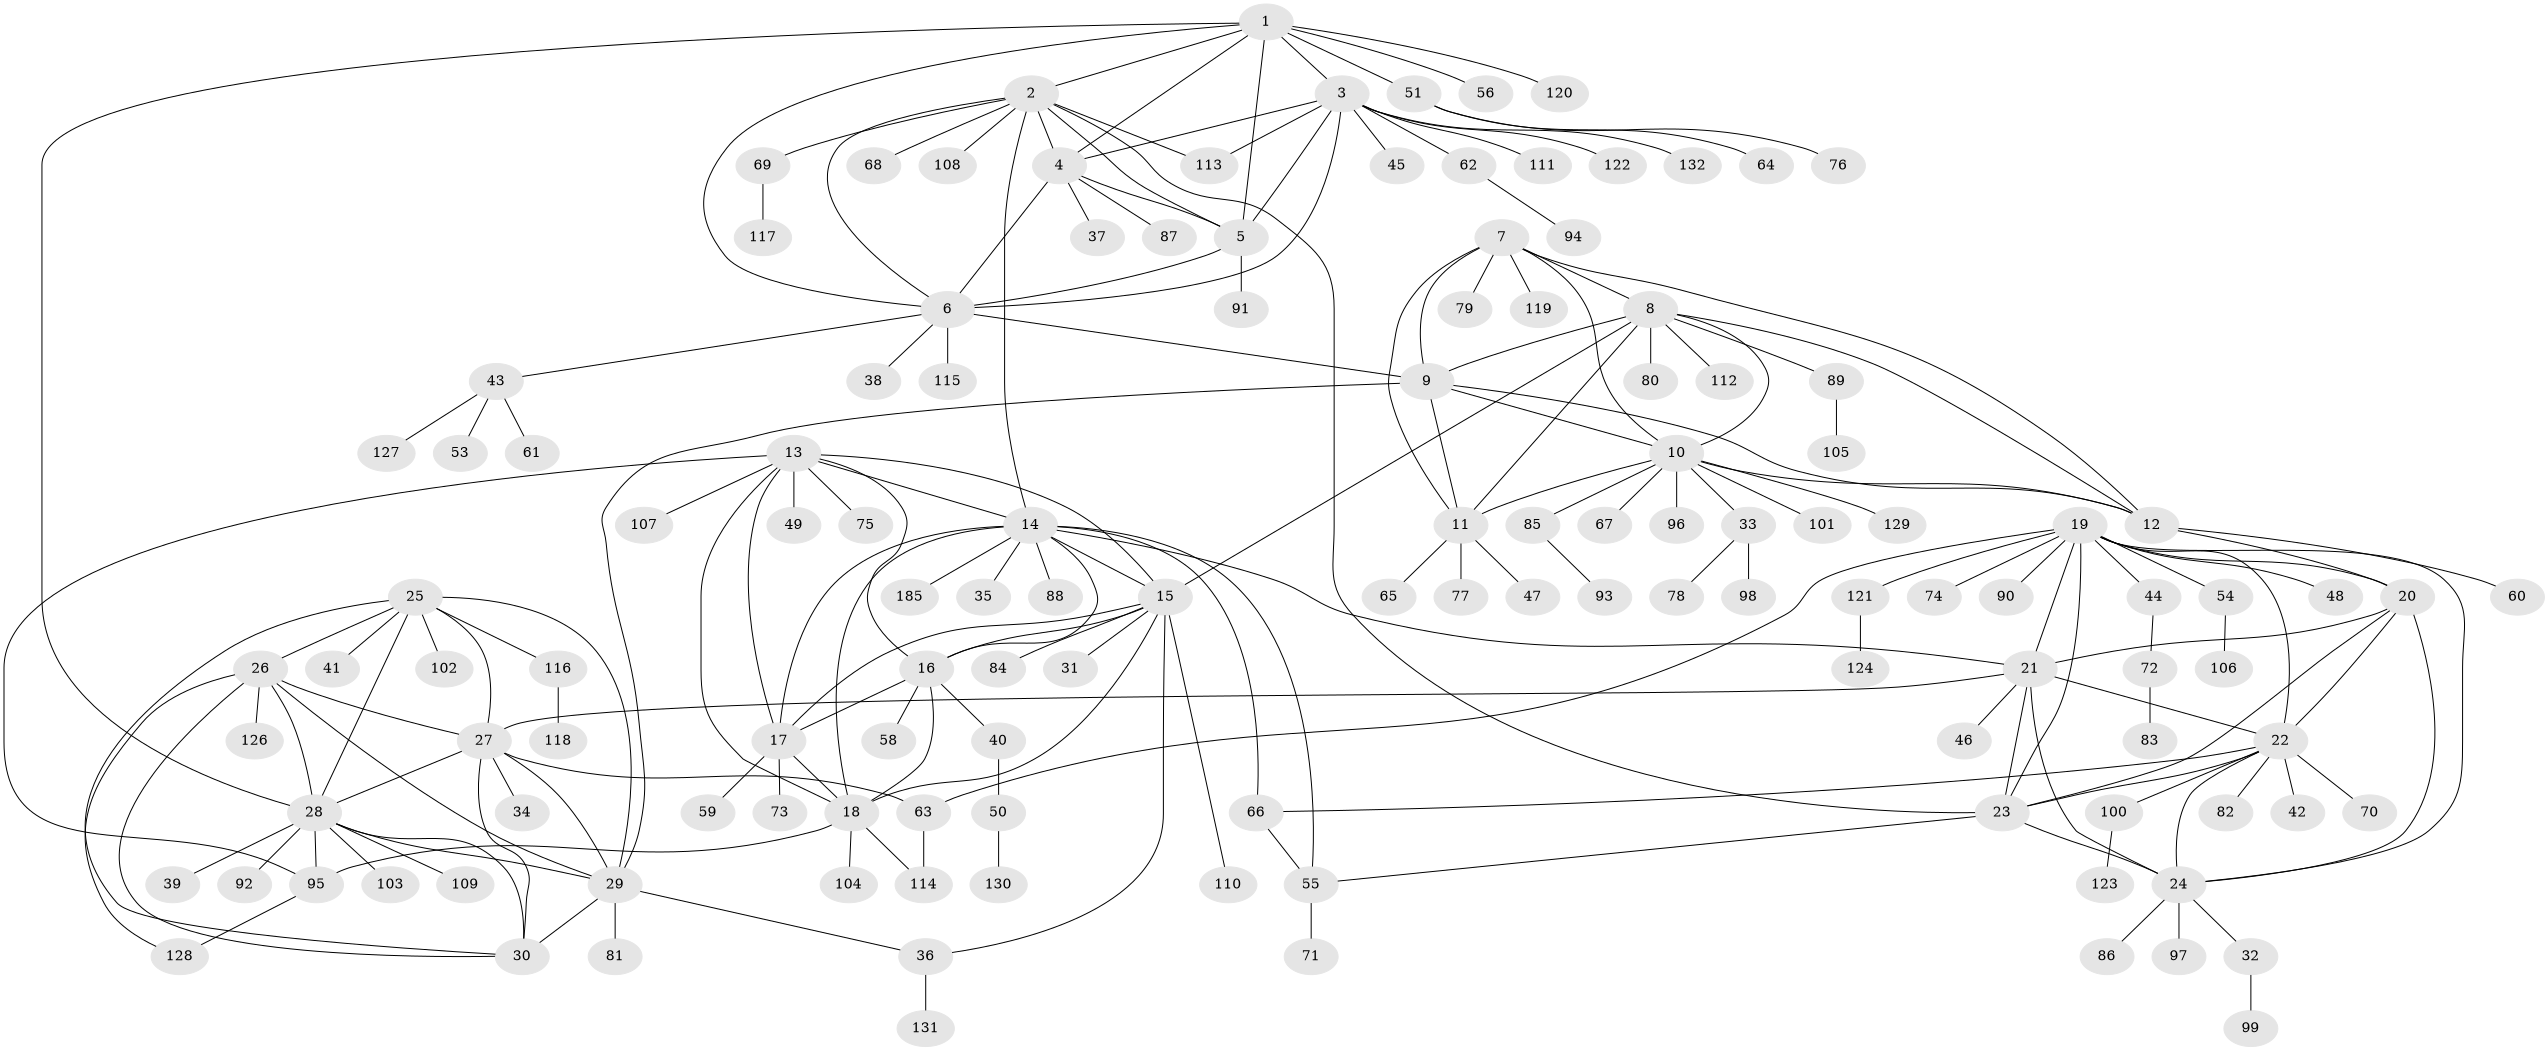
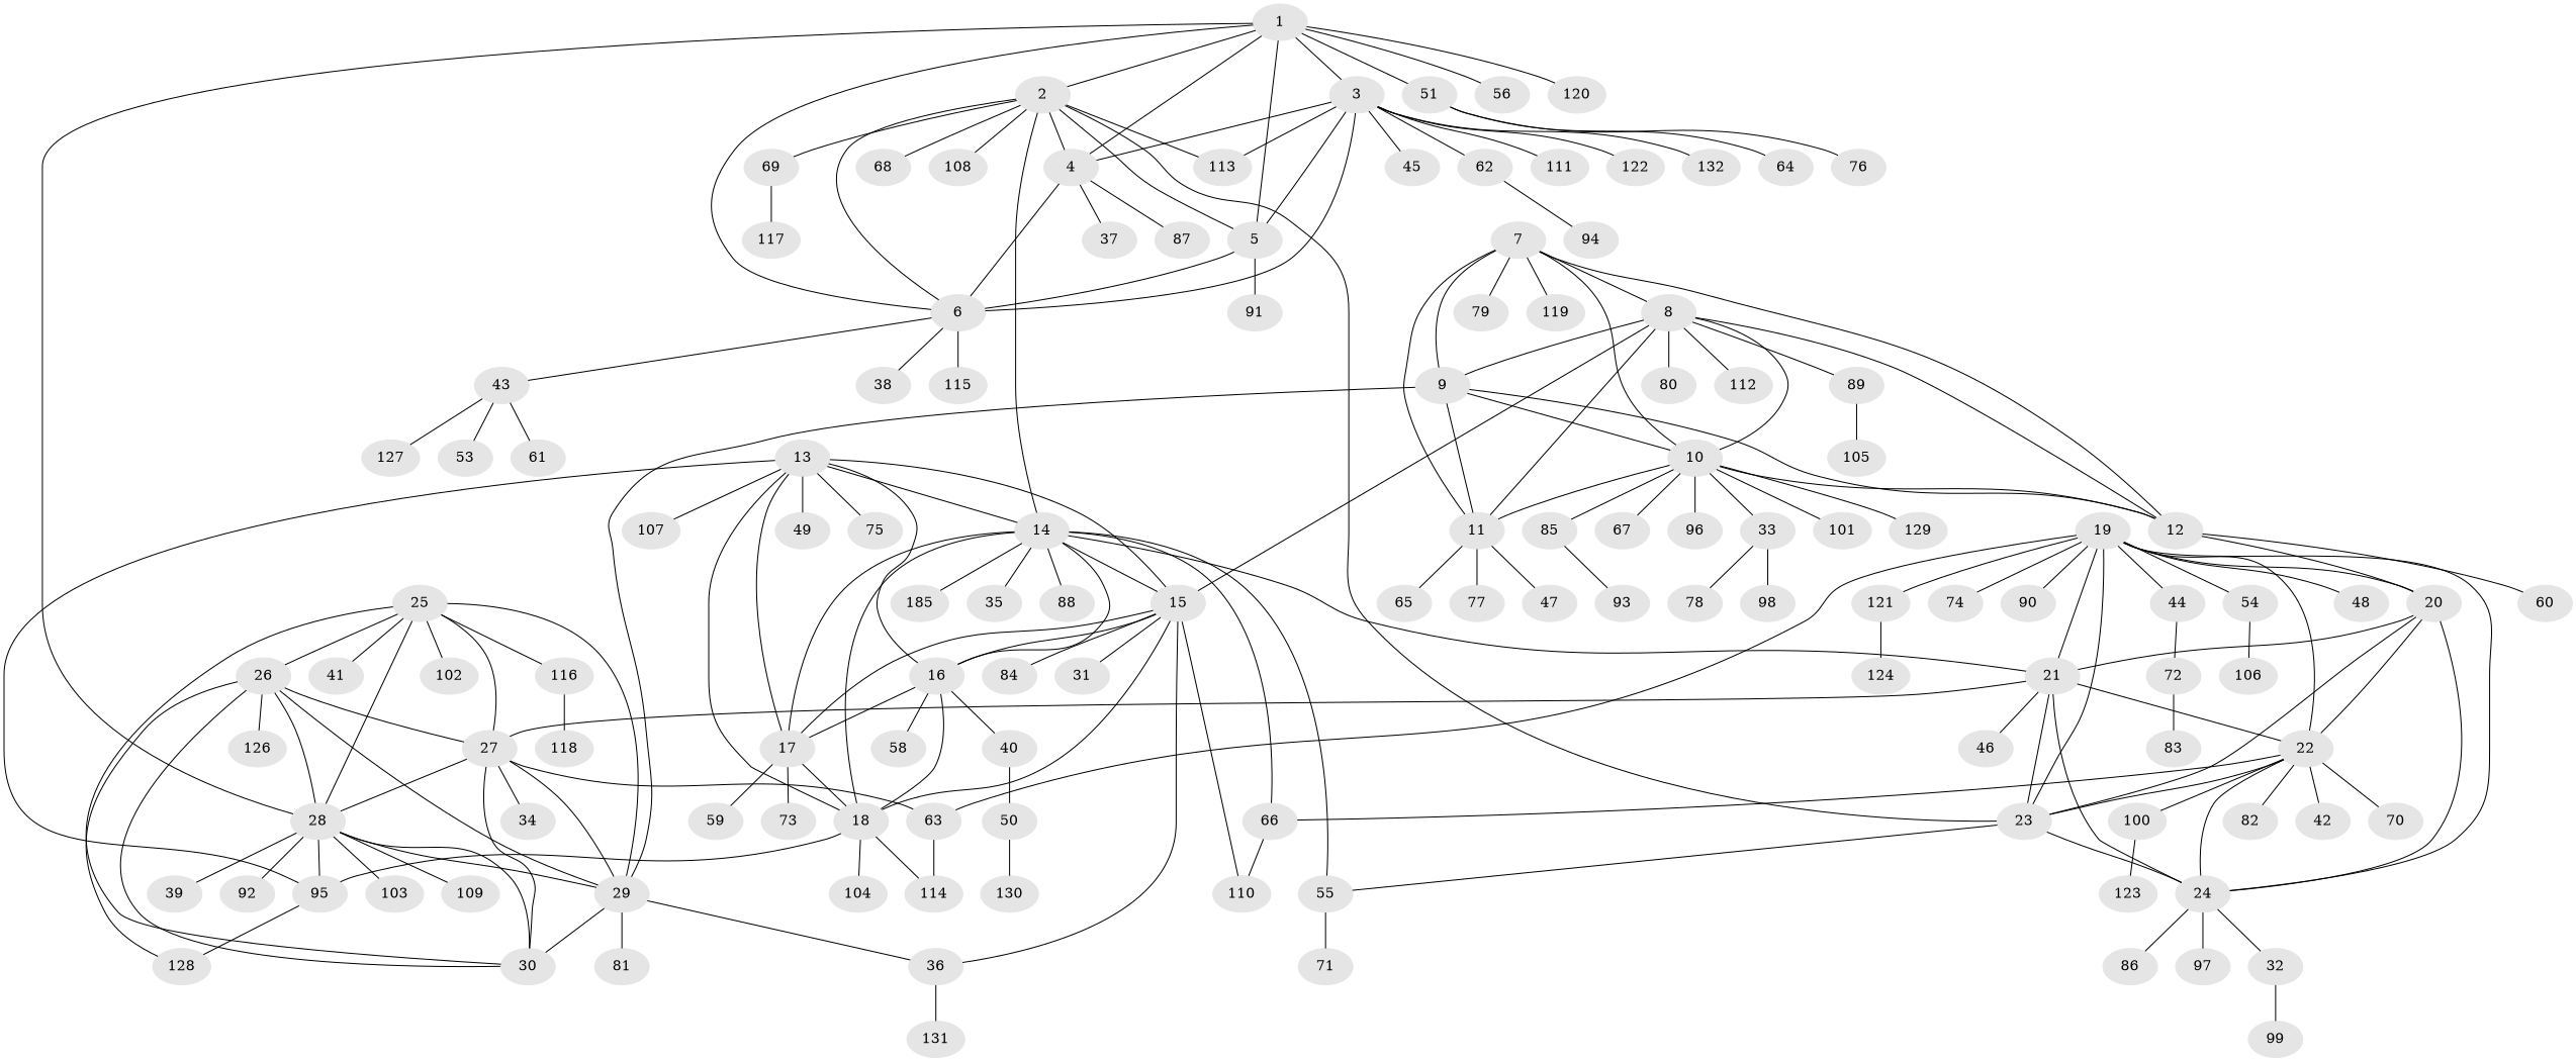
  graph {
    node [color=gray90 style=filled]
    1
    2
    3
    4
    5
    6
    28
    51
    56
    120
    14
    23
    68
    69
    108
    113
    45
    62
    111
    122
    132
    37
    87
    91
    9
    38
    43
    115
    29
    95
    30
    39
    92
    103
    109
    64
    76
    15
    16
    17
    18
    21
    35
    55
    66
    88
    n47 [label=185]
    24
    117
    94
    10
    11
    12
    53
    61
    127
    7
    8
    79
    119
    80
    89
    112
    33
    67
    85
    96
    101
    129
    47
    65
    77
    20
    60
    31
    36
    84
    110
    105
    81
    78
    98
    93
    22
    13
    49
    75
    107
    40
    58
    59
    73
    104
    114
    128
    27
    46
    71
    131
    50
    19
    44
    48
    54
    63
    74
    90
    121
    42
    70
    82
    100
    32
    86
    97
    72
    106
    124
    34
    123
    99
    25
    26
    41
    102
    116
    126
    118
    130
    83
    1 -- 2
    1 -- 3
    1 -- 4
    1 -- 5
    1 -- 6
    1 -- 28
    1 -- 51
    1 -- 56
    1 -- 120
    2 -- 4
    2 -- 5
    2 -- 6
    2 -- 14
    2 -- 23
    2 -- 68
    2 -- 69
    2 -- 108
    2 -- 113
    3 -- 4
    3 -- 5
    3 -- 6
    3 -- 113
    3 -- 45
    3 -- 62
    3 -- 111
    3 -- 122
    3 -- 132
-   4 -- 5
    4 -- 6
    4 -- 37
    4 -- 87
    5 -- 6
    5 -- 91
-   6 -- 9
    6 -- 38
    6 -- 43
    6 -- 115
    28 -- 29
    28 -- 95
    28 -- 30
    28 -- 39
    28 -- 92
    28 -- 103
    28 -- 109
    51 -- 64
    51 -- 76
    14 -- 15
    14 -- 16
    14 -- 17
    14 -- 18
    14 -- 21
    14 -- 35
    14 -- 55
    14 -- 66
    14 -- 88
    14 -- n47
    23 -- 55
    23 -- 24
    69 -- 117
    62 -- 94
    9 -- 29
    9 -- 10
    9 -- 11
    9 -- 12
    43 -- 53
    43 -- 61
    43 -- 127
    29 -- 30
    29 -- 36
    29 -- 81
    95 -- 128
    15 -- 16
    15 -- 17
    15 -- 18
    15 -- 31
    15 -- 36
    15 -- 84
    15 -- 110
    16 -- 17
    16 -- 18
    16 -- 40
    16 -- 58
    17 -- 18
    17 -- 59
    17 -- 73
    18 -- 95
    18 -- 104
    18 -- 114
    21 -- 23
    21 -- 24
    21 -- 22
    21 -- 27
    21 -- 46
    55 -- 71
-   66 -- 55
+   66 -- 110
    24 -- 32
    24 -- 86
    24 -- 97
    10 -- 11
    10 -- 12
    10 -- 33
    10 -- 67
    10 -- 85
    10 -- 96
    10 -- 101
    10 -- 129
    11 -- 47
    11 -- 65
    11 -- 77
    12 -- 20
    12 -- 60
    7 -- 9
    7 -- 10
    7 -- 11
    7 -- 12
    7 -- 8
    7 -- 79
    7 -- 119
    8 -- 9
    8 -- 15
    8 -- 10
    8 -- 11
    8 -- 12
    8 -- 80
    8 -- 89
    8 -- 112
    89 -- 105
    33 -- 78
    33 -- 98
    85 -- 93
    20 -- 23
    20 -- 21
    20 -- 24
    20 -- 22
    36 -- 131
    22 -- 23
    22 -- 66
    22 -- 24
    22 -- 42
    22 -- 70
    22 -- 82
    22 -- 100
    13 -- 14
    13 -- 95
    13 -- 15
    13 -- 16
    13 -- 17
    13 -- 18
    13 -- 49
    13 -- 75
    13 -- 107
    40 -- 50
    27 -- 28
    27 -- 29
    27 -- 30
    27 -- 63
    27 -- 34
    50 -- 130
    19 -- 23
    19 -- 21
    19 -- 24
    19 -- 20
    19 -- 22
    19 -- 44
    19 -- 48
    19 -- 54
    19 -- 63
    19 -- 74
    19 -- 90
    19 -- 121
    44 -- 72
    54 -- 106
    63 -- 114
    121 -- 124
    100 -- 123
    32 -- 99
    72 -- 83
    25 -- 28
    25 -- 29
    25 -- 30
    25 -- 27
    25 -- 26
    25 -- 41
    25 -- 102
    25 -- 116
    26 -- 28
    26 -- 29
    26 -- 30
    26 -- 128
    26 -- 27
    26 -- 126
    116 -- 118
  }
